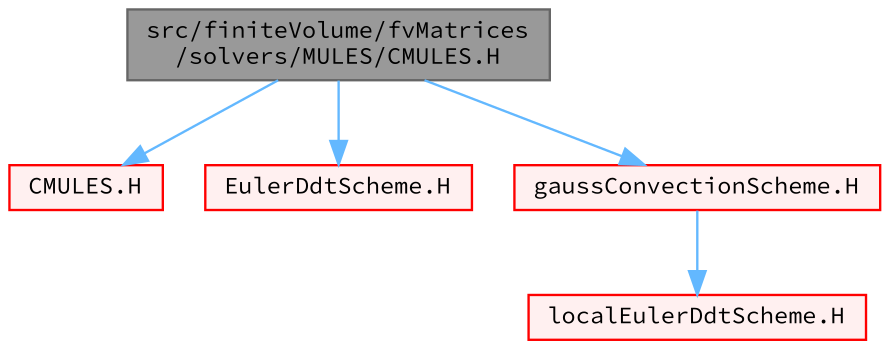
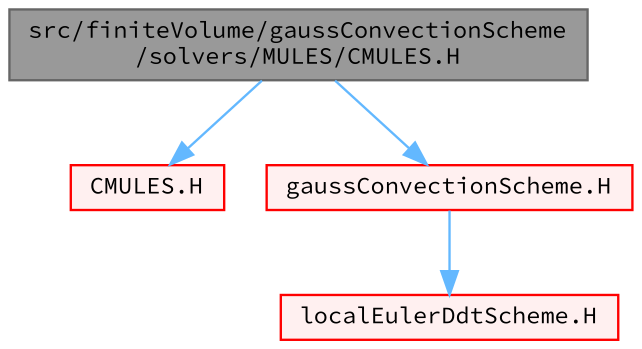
  digraph {
    fontname="Source Code Pro"
    node [color=red fillcolor="#FFF0F0" fontname="Source Code Pro" fontsize=10 shape=box style=filled]
    edge [color=steelblue1 fontname="Source Code Pro" fontsize=10 labelfontname=Helvetica labelfontsize=10 style=solid]
-   n1 [color=gray40 fillcolor=grey60 fontcolor=black height=0.2 label="src/finiteVolume/fvMatrices\l/solvers/MULES/CMULES.H" width=0.4]
+   n1 [color=gray40 fillcolor=grey60 fontcolor=black height=0.2 label="src/finiteVolume/gaussConvectionScheme\l/solvers/MULES/CMULES.H" width=0.4]
    n2 [height=0.2 label="CMULES.H" width=0.4]
-   n3 [height=0.2 label="EulerDdtScheme.H" width=0.4]
    n4 [height=0.2 label="gaussConvectionScheme.H" width=0.4]
    n5 [height=0.2 label="localEulerDdtScheme.H" width=0.4]
    n1 -> n2
-   n1 -> n3
    n1 -> n4
    n4 -> n5
  }
